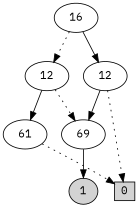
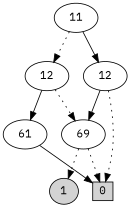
  digraph {
    fontname="IBM Plex Mono"
    node [fontname="IBM Plex Mono"]
    edge [fontname="IBM Plex Mono" style=dotted]
    n1 [height=0.3 label=0 shape=box style=filled width=0.3]
    n2 [height=0.3 label=1 shape=ellipse style=filled width=0.3]
-   n3 [label=16]
+   n3 [label=11]
    n4 [label=12]
    n5 [label=12]
    n6 [label=69]
    n7 [label=61]
    n3 -> n4
    n3 -> n5 [style=filled]
    n4 -> n6
    n4 -> n7 [style=filled]
    n5 -> n1
    n5 -> n6 [style=filled]
-   n6 -> n2 [style=filled]
-   n7 -> n1
+   n6 -> n1
+   n6 -> n2
+   n7 -> n1 [style=filled]
  }
